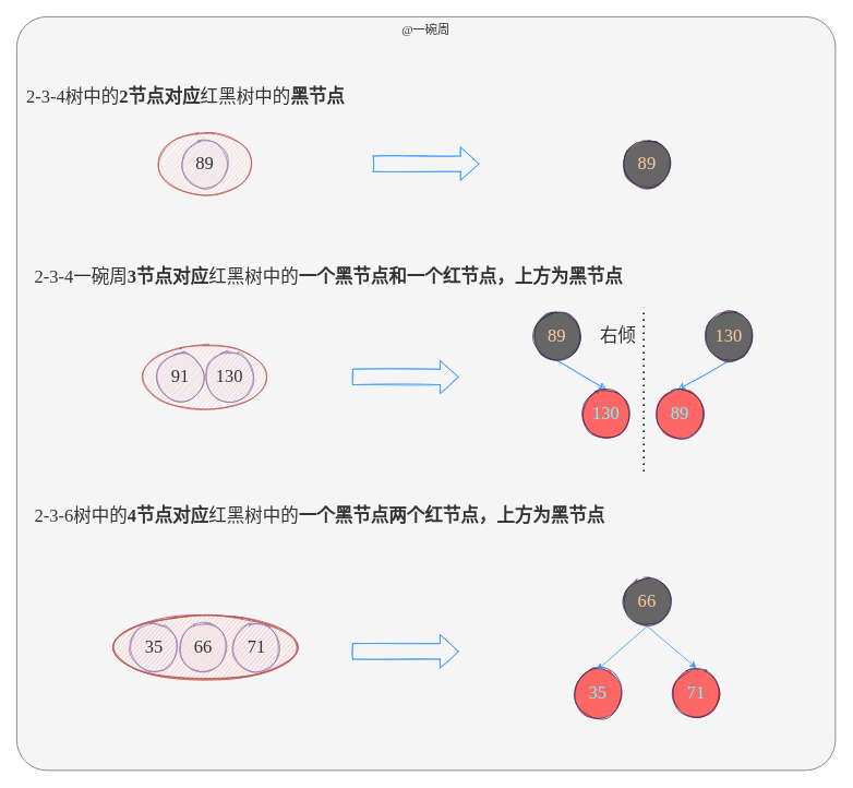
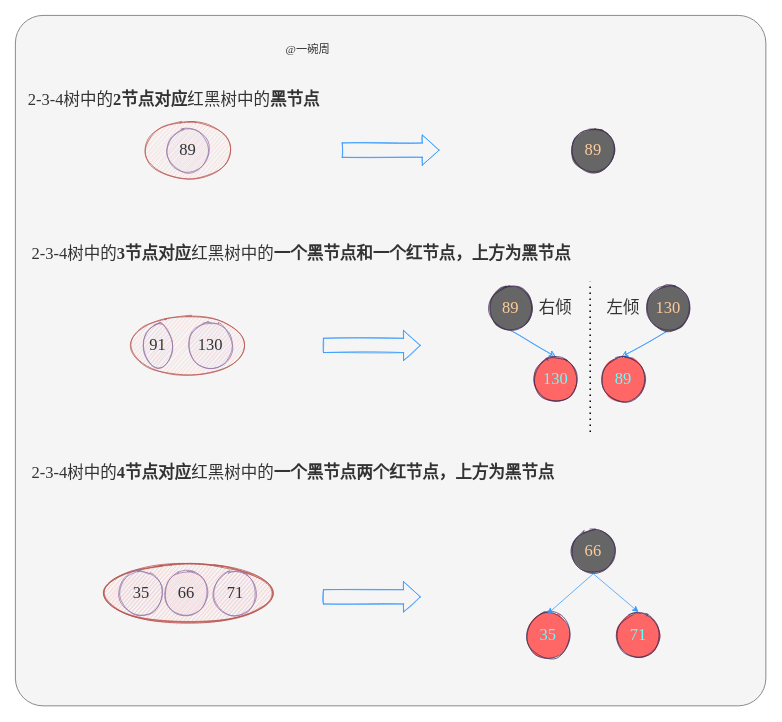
  <mxCell id="0" />
  <mxCell id="1" parent="0" />
  <mxCell id="2" value="" style="rounded=1;whiteSpace=wrap;html=1;sketch=0;fontFamily=Comic Sans MS;fontSize=20;fontColor=#333333;arcSize=4;fillColor=#f5f5f5;strokeColor=#666666;" parent="1" vertex="1"><mxGeometry x="20" y="20" width="1000" height="920" as="geometry" /></mxCell>
- <mxCell id="3" value="&lt;font style=&quot;font-size: 22px&quot;&gt;2-3-4树中的&lt;b&gt;2节点对应&lt;/b&gt;红黑树中的&lt;b&gt;黑节点&lt;/b&gt;&lt;/font&gt;" style="text;html=1;strokeColor=none;fillColor=none;align=left;verticalAlign=middle;whiteSpace=wrap;rounded=0;sketch=0;fontFamily=Comic Sans MS;fontSize=15;fontColor=#333333;" parent="1" vertex="1"><mxGeometry x="30" y="100" width="960" height="35" as="geometry" /></mxCell>
+ <mxCell id="3" value="&lt;font style=&quot;font-size: 22px&quot;&gt;2-3-4树中的&lt;b&gt;2节点对应&lt;/b&gt;红黑树中的&lt;b&gt;黑节点&lt;/b&gt;&lt;/font&gt;" style="text;html=1;strokeColor=none;fillColor=none;align=left;verticalAlign=middle;whiteSpace=wrap;rounded=0;sketch=0;fontFamily=Comic Sans MS;fontSize=15;fontColor=#333333;" parent="1" vertex="1"><mxGeometry x="35" y="115" width="960" height="35" as="geometry" /></mxCell>
  <mxCell id="4" value="" style="ellipse;whiteSpace=wrap;html=1;sketch=1;fillColor=#f8cecc;strokeColor=#b85450;" parent="1" vertex="1"><mxGeometry x="190" y="160" width="120" height="80" as="geometry" /></mxCell>
  <mxCell id="5" value="&lt;span style=&quot;color: rgb(51 , 51 , 51) ; font-family: &amp;#34;comic sans ms&amp;#34; ; font-size: 22px&quot;&gt;89&lt;/span&gt;" style="ellipse;whiteSpace=wrap;html=1;fillColor=#e1d5e7;strokeColor=#9673a6;sketch=1;" parent="1" vertex="1"><mxGeometry x="220" y="170" width="60" height="60" as="geometry" /></mxCell>
  <mxCell id="6" value="" style="shape=flexArrow;endArrow=classic;html=1;rounded=0;sketch=1;fontFamily=Comic Sans MS;fontSize=22;fontColor=#333333;strokeColor=#3399FF;strokeWidth=1;width=19.07;endSize=7.1;" parent="1" edge="1"><mxGeometry width="50" height="50" relative="1" as="geometry"><mxPoint x="455" y="199.5" as="sourcePoint" /><mxPoint x="585" y="199.5" as="targetPoint" /></mxGeometry></mxCell>
  <mxCell id="7" value="&lt;span style=&quot;font-family: &amp;#34;comic sans ms&amp;#34; ; font-size: 22px&quot;&gt;&lt;font color=&quot;#ffcc99&quot;&gt;89&lt;/font&gt;&lt;/span&gt;" style="ellipse;whiteSpace=wrap;html=1;fillColor=#666666;strokeColor=#432D57;sketch=1;fillStyle=solid;fontColor=#ffffff;" parent="1" vertex="1"><mxGeometry x="760" y="170" width="60" height="60" as="geometry" /></mxCell>
  <mxCell id="8" value="" style="ellipse;whiteSpace=wrap;html=1;sketch=1;fillColor=#f8cecc;strokeColor=#b85450;" parent="1" vertex="1"><mxGeometry x="170" y="420" width="160" height="80" as="geometry" /></mxCell>
- <mxCell id="9" value="&lt;span style=&quot;color: rgb(51 , 51 , 51) ; font-family: &amp;#34;comic sans ms&amp;#34; ; font-size: 22px&quot;&gt;91&lt;/span&gt;" style="ellipse;whiteSpace=wrap;html=1;fillColor=#e1d5e7;strokeColor=#9673a6;sketch=1;" parent="1" vertex="1"><mxGeometry x="190" y="430" width="60" height="60" as="geometry" /></mxCell>
+ <mxCell id="9" value="&lt;span style=&quot;color: rgb(51 , 51 , 51) ; font-family: &amp;#34;comic sans ms&amp;#34; ; font-size: 22px&quot;&gt;91&lt;/span&gt;" style="ellipse;whiteSpace=wrap;html=1;fillColor=#e1d5e7;strokeColor=#9673a6;sketch=1;" parent="1" vertex="1"><mxGeometry x="190" y="430" width="40" height="60" as="geometry" /></mxCell>
  <mxCell id="10" value="&lt;span style=&quot;color: rgb(51 , 51 , 51) ; font-family: &amp;#34;comic sans ms&amp;#34; ; font-size: 22px&quot;&gt;130&lt;/span&gt;" style="ellipse;whiteSpace=wrap;html=1;fillColor=#e1d5e7;strokeColor=#9673a6;sketch=1;" parent="1" vertex="1"><mxGeometry x="250" y="430" width="60" height="60" as="geometry" /></mxCell>
- <mxCell id="11" value="&lt;font style=&quot;font-size: 22px&quot;&gt;2-3-4一碗周&lt;b&gt;3节点对应&lt;/b&gt;红黑树中的&lt;b&gt;一个黑节点和一个红节点，上方为黑节点&lt;/b&gt;&lt;/font&gt;" style="text;html=1;strokeColor=none;fillColor=none;align=left;verticalAlign=middle;whiteSpace=wrap;rounded=0;sketch=0;fontFamily=Comic Sans MS;fontSize=15;fontColor=#333333;" parent="1" vertex="1"><mxGeometry x="40" y="320" width="960" height="35" as="geometry" /></mxCell>
+ <mxCell id="11" value="&lt;font style=&quot;font-size: 22px&quot;&gt;2-3-4树中的&lt;b&gt;3节点对应&lt;/b&gt;红黑树中的&lt;b&gt;一个黑节点和一个红节点，上方为黑节点&lt;/b&gt;&lt;/font&gt;" style="text;html=1;strokeColor=none;fillColor=none;align=left;verticalAlign=middle;whiteSpace=wrap;rounded=0;sketch=0;fontFamily=Comic Sans MS;fontSize=15;fontColor=#333333;" parent="1" vertex="1"><mxGeometry x="40" y="320" width="960" height="35" as="geometry" /></mxCell>
  <mxCell id="12" value="" style="shape=flexArrow;endArrow=classic;html=1;rounded=0;sketch=1;fontFamily=Comic Sans MS;fontSize=22;fontColor=#333333;strokeColor=#3399FF;strokeWidth=1;width=19.07;endSize=7.1;" parent="1" edge="1"><mxGeometry width="50" height="50" relative="1" as="geometry"><mxPoint x="430" y="459.76" as="sourcePoint" /><mxPoint x="560" y="459.76" as="targetPoint" /></mxGeometry></mxCell>
  <mxCell id="13" style="edgeStyle=none;rounded=0;sketch=1;orthogonalLoop=1;jettySize=auto;html=1;exitX=0.5;exitY=1;exitDx=0;exitDy=0;entryX=0.5;entryY=0;entryDx=0;entryDy=0;fontFamily=Comic Sans MS;fontSize=22;fontColor=#66FFFF;strokeColor=#3399FF;strokeWidth=1;" parent="1" source="14" target="15" edge="1"><mxGeometry relative="1" as="geometry" /></mxCell>
  <mxCell id="14" value="&lt;span style=&quot;font-family: &amp;#34;comic sans ms&amp;#34; ; font-size: 22px&quot;&gt;&lt;font color=&quot;#ffcc99&quot;&gt;89&lt;/font&gt;&lt;/span&gt;" style="ellipse;whiteSpace=wrap;html=1;fillColor=#666666;strokeColor=#432D57;sketch=1;fillStyle=solid;fontColor=#ffffff;" parent="1" vertex="1"><mxGeometry x="650" y="380" width="60" height="60" as="geometry" /></mxCell>
  <mxCell id="15" value="&lt;span style=&quot;font-family: &amp;#34;comic sans ms&amp;#34; ; font-size: 22px&quot;&gt;&lt;font color=&quot;#66ffff&quot;&gt;130&lt;/font&gt;&lt;/span&gt;" style="ellipse;whiteSpace=wrap;html=1;fillColor=#FF6666;strokeColor=#432D57;sketch=1;fillStyle=solid;fontColor=#ffffff;" parent="1" vertex="1"><mxGeometry x="710" y="475" width="60" height="60" as="geometry" /></mxCell>
  <mxCell id="16" style="edgeStyle=none;rounded=0;sketch=1;orthogonalLoop=1;jettySize=auto;html=1;exitX=0.5;exitY=1;exitDx=0;exitDy=0;entryX=0.461;entryY=0;entryDx=0;entryDy=0;entryPerimeter=0;fontFamily=Comic Sans MS;fontSize=22;fontColor=#66FFFF;strokeColor=#3399FF;strokeWidth=1;" parent="1" source="17" target="18" edge="1"><mxGeometry relative="1" as="geometry" /></mxCell>
  <mxCell id="17" value="&lt;span style=&quot;font-family: &amp;#34;comic sans ms&amp;#34; ; font-size: 22px&quot;&gt;&lt;font color=&quot;#ffcc99&quot;&gt;130&lt;/font&gt;&lt;/span&gt;" style="ellipse;whiteSpace=wrap;html=1;fillColor=#666666;strokeColor=#432D57;sketch=1;fillStyle=solid;fontColor=#ffffff;" parent="1" vertex="1"><mxGeometry x="860" y="380" width="60" height="60" as="geometry" /></mxCell>
  <mxCell id="18" value="&lt;span style=&quot;font-family: &amp;#34;comic sans ms&amp;#34; ; font-size: 22px&quot;&gt;&lt;font color=&quot;#66ffff&quot;&gt;89&lt;/font&gt;&lt;/span&gt;" style="ellipse;whiteSpace=wrap;html=1;fillColor=#FF6666;strokeColor=#432D57;sketch=1;fillStyle=solid;fontColor=#ffffff;" parent="1" vertex="1"><mxGeometry x="800" y="475" width="60" height="60" as="geometry" /></mxCell>
  <mxCell id="19" value="" style="endArrow=none;dashed=1;html=1;dashPattern=1 3;strokeWidth=2;rounded=0;sketch=0;fontFamily=Comic Sans MS;fontSize=22;fontColor=#66FFFF;exitX=0.771;exitY=0.764;exitDx=0;exitDy=0;exitPerimeter=0;" parent="1" edge="1"><mxGeometry width="50" height="50" relative="1" as="geometry"><mxPoint x="786" y="575.08" as="sourcePoint" /><mxPoint x="785.83" y="375" as="targetPoint" /></mxGeometry></mxCell>
- <mxCell id="20" value="&lt;font color=&quot;#333333&quot;&gt;右倾&lt;/font&gt;" style="text;html=1;strokeColor=none;fillColor=none;align=center;verticalAlign=middle;whiteSpace=wrap;rounded=0;sketch=0;fillStyle=solid;fontFamily=Comic Sans MS;fontSize=22;fontColor=#66FFFF;" parent="1" vertex="1"><mxGeometry x="725" y="395" width="60" height="30" as="geometry" /></mxCell>
- <mxCell id="22" value="&lt;font style=&quot;font-size: 22px&quot;&gt;2-3-6树中的&lt;b&gt;4节点对应&lt;/b&gt;红黑树中的&lt;b&gt;一个黑节点两个红节点，上方为黑节点&lt;/b&gt;&lt;/font&gt;" style="text;html=1;strokeColor=none;fillColor=none;align=left;verticalAlign=middle;whiteSpace=wrap;rounded=0;sketch=0;fontFamily=Comic Sans MS;fontSize=15;fontColor=#333333;" parent="1" vertex="1"><mxGeometry x="40" y="610" width="960" height="40" as="geometry" /></mxCell>
+ <mxCell id="20" value="&lt;font color=&quot;#333333&quot;&gt;右倾&lt;/font&gt;" style="text;html=1;strokeColor=none;fillColor=none;align=center;verticalAlign=middle;whiteSpace=wrap;rounded=0;sketch=0;fillStyle=solid;fontFamily=Comic Sans MS;fontSize=22;fontColor=#66FFFF;" parent="1" vertex="1"><mxGeometry x="710" y="395" width="60" height="30" as="geometry" /></mxCell>
+ <mxCell id="21" value="&lt;font color=&quot;#333333&quot;&gt;左倾&lt;/font&gt;" style="text;html=1;strokeColor=none;fillColor=none;align=center;verticalAlign=middle;whiteSpace=wrap;rounded=0;sketch=0;fillStyle=solid;fontFamily=Comic Sans MS;fontSize=22;fontColor=#66FFFF;" parent="1" vertex="1"><mxGeometry x="800" y="395" width="60" height="30" as="geometry" /></mxCell>
+ <mxCell id="22" value="&lt;font style=&quot;font-size: 22px&quot;&gt;2-3-4树中的&lt;b&gt;4节点对应&lt;/b&gt;红黑树中的&lt;b&gt;一个黑节点两个红节点，上方为黑节点&lt;/b&gt;&lt;/font&gt;" style="text;html=1;strokeColor=none;fillColor=none;align=left;verticalAlign=middle;whiteSpace=wrap;rounded=0;sketch=0;fontFamily=Comic Sans MS;fontSize=15;fontColor=#333333;" parent="1" vertex="1"><mxGeometry x="40" y="610" width="960" height="40" as="geometry" /></mxCell>
  <mxCell id="23" value="" style="shape=flexArrow;endArrow=classic;html=1;rounded=0;sketch=1;fontFamily=Comic Sans MS;fontSize=22;fontColor=#333333;strokeColor=#3399FF;strokeWidth=1;width=19.07;endSize=7.1;" parent="1" edge="1"><mxGeometry width="50" height="50" relative="1" as="geometry"><mxPoint x="430" y="794.76" as="sourcePoint" /><mxPoint x="560" y="794.76" as="targetPoint" /></mxGeometry></mxCell>
  <mxCell id="24" value="&lt;font face=&quot;comic sans ms&quot;&gt;&lt;span style=&quot;font-size: 22px&quot;&gt;35&lt;/span&gt;&lt;/font&gt;" style="ellipse;whiteSpace=wrap;html=1;fillColor=#FF6666;strokeColor=#432D57;sketch=1;fillStyle=solid;fontColor=#66FFFF;" parent="1" vertex="1"><mxGeometry x="700" y="816" width="60" height="60" as="geometry" /></mxCell>
  <mxCell id="25" style="edgeStyle=none;rounded=0;sketch=0;orthogonalLoop=1;jettySize=auto;html=1;exitX=0.5;exitY=1;exitDx=0;exitDy=0;entryX=0.483;entryY=0.025;entryDx=0;entryDy=0;entryPerimeter=0;fontFamily=Comic Sans MS;fontSize=22;fontColor=#333333;strokeColor=#3399FF;strokeWidth=1;" parent="1" source="27" target="24" edge="1"><mxGeometry relative="1" as="geometry" /></mxCell>
  <mxCell id="26" style="edgeStyle=none;rounded=0;sketch=0;orthogonalLoop=1;jettySize=auto;html=1;exitX=0.5;exitY=1;exitDx=0;exitDy=0;entryX=0.507;entryY=-0.015;entryDx=0;entryDy=0;entryPerimeter=0;fontFamily=Comic Sans MS;fontSize=22;fontColor=#333333;strokeColor=#3399FF;strokeWidth=1;" parent="1" source="27" target="28" edge="1"><mxGeometry relative="1" as="geometry" /></mxCell>
  <mxCell id="27" value="&lt;span style=&quot;font-family: &amp;#34;comic sans ms&amp;#34; ; font-size: 22px&quot;&gt;&lt;font color=&quot;#ffcc99&quot;&gt;66&lt;/font&gt;&lt;/span&gt;" style="ellipse;whiteSpace=wrap;html=1;fillColor=#666666;strokeColor=#432D57;sketch=1;fillStyle=solid;fontColor=#ffffff;" parent="1" vertex="1"><mxGeometry x="760" y="704" width="60" height="60" as="geometry" /></mxCell>
  <mxCell id="28" value="&lt;span style=&quot;font-family: &amp;quot;comic sans ms&amp;quot; ; font-size: 22px&quot;&gt;&lt;font&gt;71&lt;/font&gt;&lt;/span&gt;" style="ellipse;whiteSpace=wrap;html=1;fillColor=#FF6666;strokeColor=#432D57;sketch=1;fillStyle=solid;fontColor=#66FFFF;" parent="1" vertex="1"><mxGeometry x="820" y="816" width="60" height="60" as="geometry" /></mxCell>
  <mxCell id="29" value="" style="ellipse;whiteSpace=wrap;html=1;sketch=1;fillColor=#f8cecc;strokeColor=#b85450;" parent="1" vertex="1"><mxGeometry x="132.5" y="750" width="235" height="80" as="geometry" /></mxCell>
  <mxCell id="30" value="" style="ellipse;whiteSpace=wrap;html=1;sketch=1;fillColor=#f8cecc;strokeColor=#b85450;" parent="1" vertex="1"><mxGeometry x="132.5" y="750" width="235" height="80" as="geometry" /></mxCell>
  <mxCell id="31" value="&lt;span style=&quot;color: rgb(51 , 51 , 51) ; font-family: &amp;#34;comic sans ms&amp;#34; ; font-size: 22px&quot;&gt;71&lt;/span&gt;" style="ellipse;whiteSpace=wrap;html=1;fillColor=#e1d5e7;strokeColor=#9673a6;sketch=1;" parent="1" vertex="1"><mxGeometry x="282.5" y="760" width="60" height="60" as="geometry" /></mxCell>
  <mxCell id="32" value="&lt;span style=&quot;color: rgb(51 , 51 , 51) ; font-family: &amp;#34;comic sans ms&amp;#34; ; font-size: 22px&quot;&gt;66&lt;/span&gt;" style="ellipse;whiteSpace=wrap;html=1;fillColor=#e1d5e7;strokeColor=#9673a6;sketch=1;" parent="1" vertex="1"><mxGeometry x="217.5" y="760" width="60" height="60" as="geometry" /></mxCell>
  <mxCell id="33" value="&lt;span style=&quot;color: rgb(51 , 51 , 51) ; font-family: &amp;#34;comic sans ms&amp;#34; ; font-size: 22px&quot;&gt;35&lt;/span&gt;" style="ellipse;whiteSpace=wrap;html=1;fillColor=#e1d5e7;strokeColor=#9673a6;sketch=1;" parent="1" vertex="1"><mxGeometry x="157.5" y="760" width="60" height="60" as="geometry" /></mxCell>
- <mxCell id="34" value="@一碗周" style="text;html=1;strokeColor=none;fillColor=none;align=center;verticalAlign=middle;whiteSpace=wrap;rounded=0;sketch=0;fontFamily=Comic Sans MS;fontSize=15;fontColor=#333333;" parent="1" vertex="1"><mxGeometry x="480" y="20" width="80" height="30" as="geometry" /></mxCell>
+ <mxCell id="34" value="@一碗周" style="text;html=1;strokeColor=none;fillColor=none;align=center;verticalAlign=middle;whiteSpace=wrap;rounded=0;sketch=0;fontFamily=Comic Sans MS;fontSize=15;fontColor=#333333;" parent="1" vertex="1"><mxGeometry x="370" y="50" width="80" height="30" as="geometry" /></mxCell>
